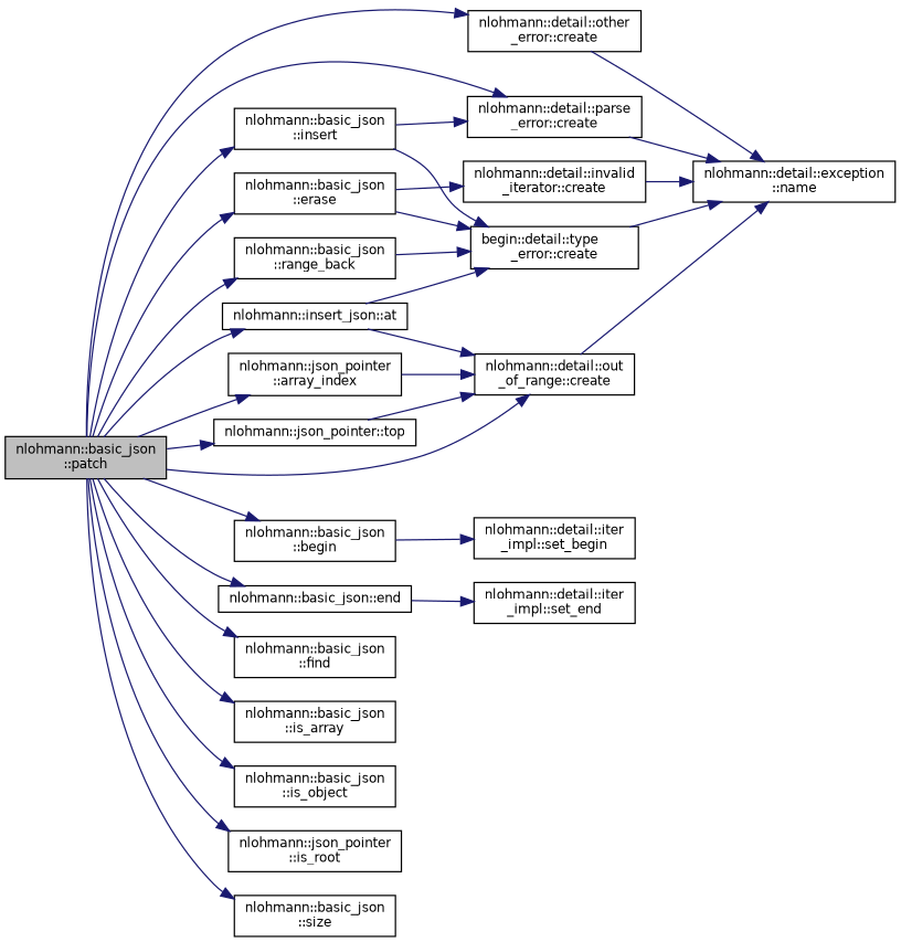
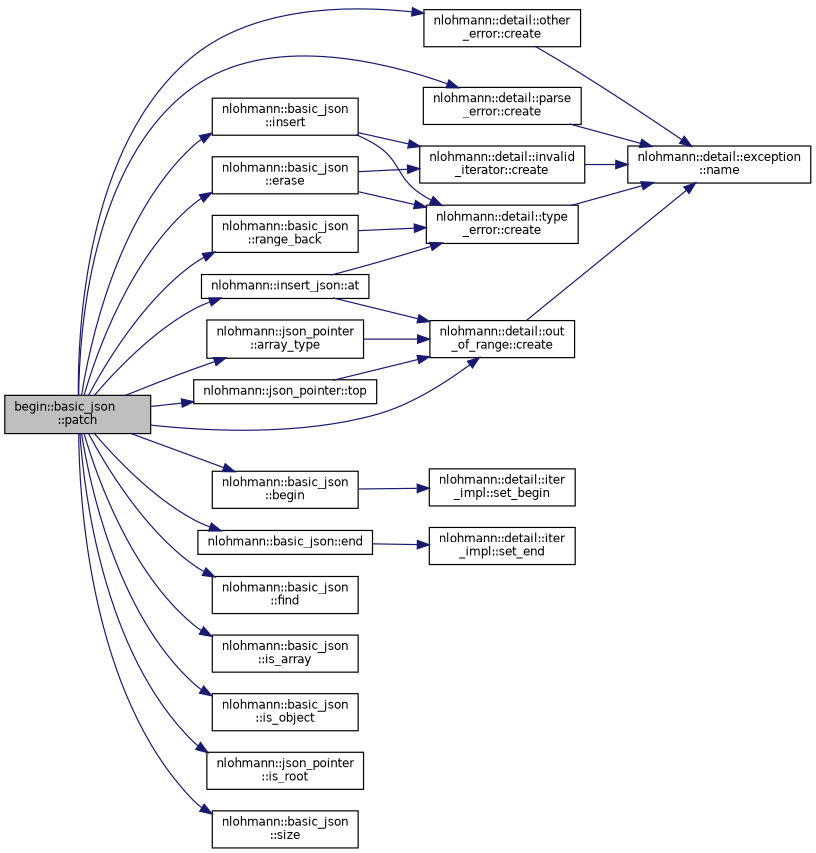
  digraph {
    rankdir=LR
    node [color=black fillcolor=white fontname=Helvetica fontsize=10 shape=record style=filled]
    edge [color=midnightblue fontname=Helvetica fontsize=10 labelfontname=Helvetica labelfontsize=10 style=solid]
-   n1 [fillcolor=grey75 fontcolor=black height=0.2 label="nlohmann::basic_json\l::patch" width=0.4]
-   n2 [height=0.2 label="nlohmann::json_pointer\l::array_index" width=0.4]
+   n1 [fillcolor=grey75 fontcolor=black height=0.2 label="begin::basic_json\l::patch" width=0.4]
+   n2 [height=0.2 label="nlohmann::json_pointer\l::array_type" width=0.4]
    n3 [height=0.2 label="nlohmann::detail::out\l_of_range::create" width=0.4]
    n4 [height=0.2 label="nlohmann::insert_json::at" width=0.4]
    n5 [height=0.2 label="nlohmann::basic_json\l::begin" width=0.4]
    n6 [height=0.2 label="nlohmann::detail::parse\l_error::create" width=0.4]
    n7 [height=0.2 label="nlohmann::detail::other\l_error::create" width=0.4]
    n8 [height=0.2 label="nlohmann::basic_json::end" width=0.4]
    n9 [height=0.2 label="nlohmann::basic_json\l::erase" width=0.4]
    n10 [height=0.2 label="nlohmann::basic_json\l::find" width=0.4]
    n11 [height=0.2 label="nlohmann::basic_json\l::insert" width=0.4]
    n12 [height=0.2 label="nlohmann::basic_json\l::is_array" width=0.4]
    n13 [height=0.2 label="nlohmann::basic_json\l::is_object" width=0.4]
    n14 [height=0.2 label="nlohmann::json_pointer\l::is_root" width=0.4]
    n15 [height=0.2 label="nlohmann::basic_json\l::range_back" width=0.4]
    n16 [height=0.2 label="nlohmann::basic_json\l::size" width=0.4]
    n17 [height=0.2 label="nlohmann::json_pointer::top" width=0.4]
    n18 [height=0.2 label="nlohmann::detail::exception\l::name" width=0.4]
-   n19 [height=0.2 label="begin::detail::type\l_error::create" width=0.4]
+   n19 [height=0.2 label="nlohmann::detail::type\l_error::create" width=0.4]
    n20 [height=0.2 label="nlohmann::detail::iter\l_impl::set_begin" width=0.4]
    n21 [height=0.2 label="nlohmann::detail::iter\l_impl::set_end" width=0.4]
    n22 [height=0.2 label="nlohmann::detail::invalid\l_iterator::create" width=0.4]
    n1 -> n2
    n1 -> n3
    n1 -> n4
    n1 -> n5
    n1 -> n6
    n1 -> n7
    n1 -> n8
    n1 -> n9
    n1 -> n10
    n1 -> n11
    n1 -> n12
    n1 -> n13
    n1 -> n14
    n1 -> n15
    n1 -> n16
    n1 -> n17
    n2 -> n3
    n3 -> n18
    n4 -> n3
    n4 -> n19
    n5 -> n20
    n6 -> n18
    n7 -> n18
    n8 -> n21
    n9 -> n19
    n9 -> n22
    n11 -> n19
-   n11 -> n6
+   n11 -> n22
    n15 -> n19
    n17 -> n3
    n19 -> n18
    n22 -> n18
  }
